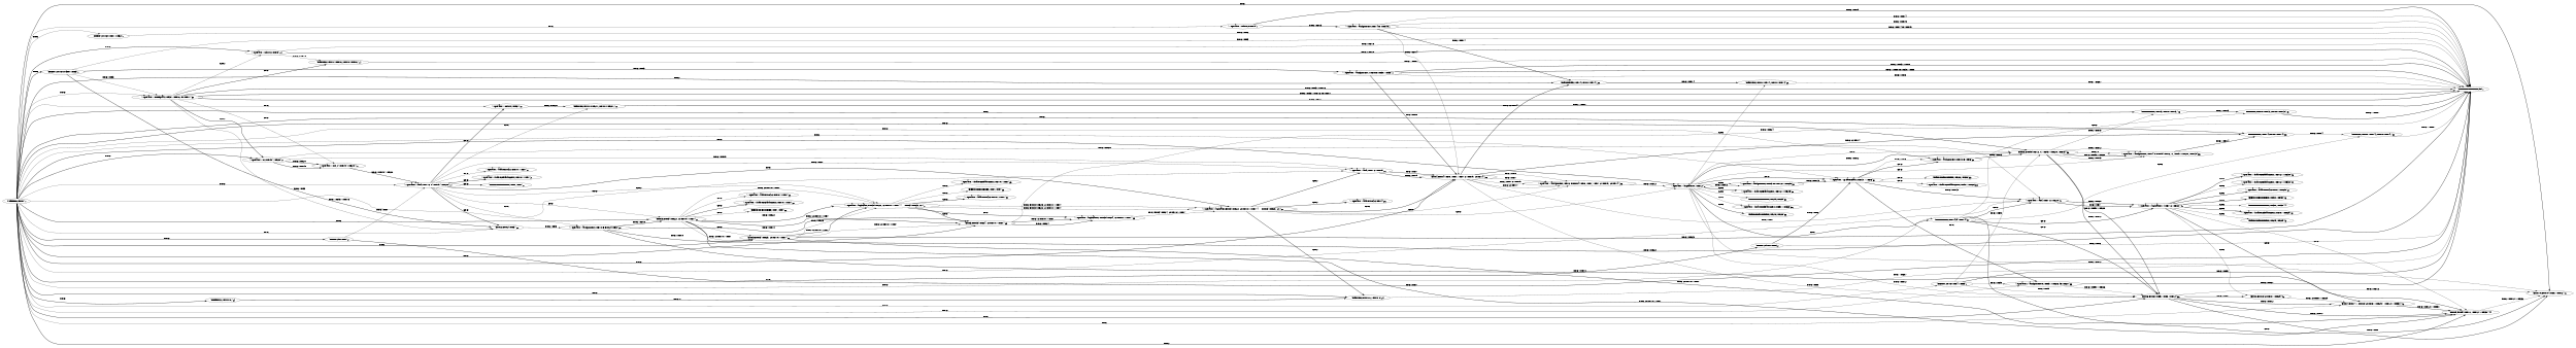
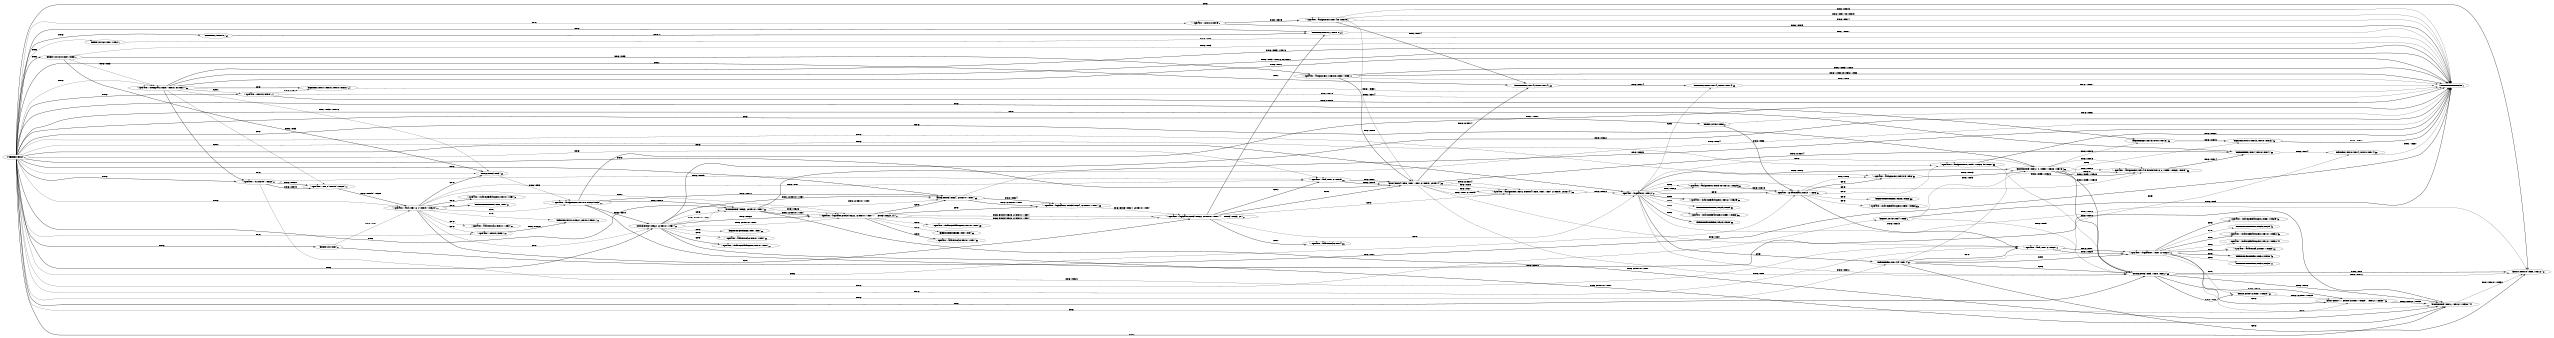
  digraph {
    rankdir=LR
    edge [style=bold]
    n1 [label=<(METHOD,FUN1)<SUB>1</SUB>>]
    n2 [label=<(PARAM,struct VAR1 *VAR2)<SUB>1</SUB>>]
    n3 [label=<(PARAM,struct socket *VAR3)<SUB>1</SUB>>]
    n4 [label=<(PARAM,struct VAR4 *VAR5)<SUB>1</SUB>>]
    n5 [label=<(PARAM,size_t VAR6)<SUB>2</SUB>>]
    n6 [label=<(PARAM,int VAR7)<SUB>2</SUB>>]
    n7 [label=<(FUN6,FUN6(VAR5, VAR8, VAR12))<SUB>39</SUB>>]
    n8 [label=<(FUN10,FUN10(VAR8, VAR12))<SUB>47</SUB>>]
    n9 [label=<(&lt;operator&gt;.notEquals,VAR3-&gt;VAR16 != VAR17)<SUB>83</SUB>>]
    n10 [label=<(&lt;operator&gt;.and,VAR7 &amp; ~(VAR19 | VAR20))<SUB>17</SUB>>]
    n11 [label=<(&lt;operator&gt;.logicalNot,!VAR12)<SUB>27</SUB>>]
    n12 [label=<(&lt;operator&gt;.greaterThan,VAR13 &gt; VAR6)<SUB>31</SUB>>]
    n13 [label=<(IDENTIFIER,VAR14,if (VAR14))<SUB>37</SUB>>]
    n14 [label=<(IDENTIFIER,VAR13,return VAR13;)<SUB>48</SUB>>]
    n15 [label=<(&lt;operator&gt;.minus,-VAR15)<SUB>7</SUB>>]
    n16 [label=<(FUN2,FUN2(VAR3))<SUB>20</SUB>>]
    n17 [label=<(RETURN,return 0;,return 0;)<SUB>24</SUB>>]
    n18 [label=<(FUN4,FUN4(VAR8, VAR7, VAR7 &amp; VAR19, &amp;VAR14))<SUB>26</SUB>>]
    n19 [label=<(&lt;operator&gt;.assignment,VAR13 = VAR6)<SUB>32</SUB>>]
    n20 [label=<(&lt;operators&gt;.assignmentOr,VAR5-&gt;VAR26 |= VAR27)<SUB>33</SUB>>]
    n21 [label=<(FUN5,FUN5(VAR12, 0, VAR5-&gt;VAR28, VAR13))<SUB>36</SUB>>]
    n22 [label=<(FUN7,FUN7(&quot;&quot;, FUN8(&amp;VAR8-&gt;VAR29), 			 VAR12-&gt;VAR30))<SUB>42</SUB>>]
    n23 [label=<(FUN9,FUN9(VAR10, VAR12-&gt;VAR30))<SUB>44</SUB>>]
    n24 [label=<(&lt;operator&gt;.minus,-VAR18)<SUB>14</SUB>>]
    n25 [label=<(&lt;operator&gt;.minus,-VAR21)<SUB>18</SUB>>]
    n26 [label=<(LITERAL,0,return 0;)<SUB>24</SUB>>]
    n27 [label=<(&lt;operator&gt;.and,VAR7 &amp; VAR19)<SUB>26</SUB>>]
    n28 [label=<(IDENTIFIER,VAR14,return VAR14;)<SUB>28</SUB>>]
    n29 [label=<(IDENTIFIER,VAR14,return VAR14;)<SUB>38</SUB>>]
    n30 [label=<(&lt;operator&gt;.and,VAR7 &amp; VAR20)<SUB>41</SUB>>]
    n31 [label=<(&lt;operator&gt;.or,VAR19 | VAR20)<SUB>17</SUB>>]
    n32 [label=<(FUN3,FUN3(VAR22, &amp;VAR10-&gt;VAR7))<SUB>21</SUB>>]
    n33 [label=<(FUN3,FUN3(VAR23, &amp;VAR10-&gt;VAR7))<SUB>22</SUB>>]
    n34 [label=<(FUN3,FUN3(VAR24, &amp;VAR10-&gt;VAR7))<SUB>23</SUB>>]
    n35 [label=<(METHOD_RETURN,int)<SUB>1</SUB>>]
    n36 [label=<(&lt;operator&gt;.assignment,*VAR8 = VAR3-&gt;VAR8)<SUB>4</SUB>>]
    n37 [label=<(FUN8,FUN8(&amp;VAR8-&gt;VAR29))<SUB>42</SUB>>]
    n38 [label=<(RETURN,return -VAR18;,return -VAR18;)<SUB>14</SUB>>]
    n39 [label=<(&lt;operator&gt;.not,~(VAR19 | VAR20))<SUB>17</SUB>>]
    n40 [label=<(&lt;operator&gt;.assignment,VAR10 = FUN2(VAR3))<SUB>20</SUB>>]
    n41 [label=<(&lt;operator&gt;.logicalOr,FUN3(VAR22, &amp;VAR10-&gt;VAR7) || 	    FUN3(VAR23, &amp;...)<SUB>21</SUB>>]
    n42 [label=<(RETURN,return -VAR21;,return -VAR21;)<SUB>18</SUB>>]
    n43 [label=<(&lt;operator&gt;.logicalOr,FUN3(VAR22, &amp;VAR10-&gt;VAR7) || 	    FUN3(VAR23, &amp;...)<SUB>21</SUB>>]
    n44 [label=<(&lt;operator&gt;.addressOf,&amp;VAR10-&gt;VAR7)<SUB>21</SUB>>]
    n45 [label=<(&lt;operator&gt;.indirectFieldAccess,VAR10-&gt;VAR7)<SUB>21</SUB>>]
    n46 [label=<(FIELD_IDENTIFIER,VAR7,VAR7)<SUB>21</SUB>>]
    n47 [label=<(&lt;operator&gt;.assignment,VAR13 = VAR12-&gt;VAR25)<SUB>30</SUB>>]
    n48 [label=<(&lt;operator&gt;.assignment,VAR14 = FUN5(VAR12, 0, VAR5-&gt;VAR28, VAR13))<SUB>36</SUB>>]
    n49 [label=<(RETURN,return VAR14;,return VAR14;)<SUB>28</SUB>>]
    n50 [label=<(&lt;operator&gt;.indirectFieldAccess,VAR12-&gt;VAR25)<SUB>30</SUB>>]
    n51 [label=<(FIELD_IDENTIFIER,VAR25,VAR25)<SUB>30</SUB>>]
    n52 [label=<(&lt;operator&gt;.indirectFieldAccess,VAR5-&gt;VAR28)<SUB>36</SUB>>]
    n53 [label=<(FIELD_IDENTIFIER,VAR28,VAR28)<SUB>36</SUB>>]
    n54 [label=<(&lt;operator&gt;.indirectFieldAccess,VAR5-&gt;VAR26)<SUB>33</SUB>>]
    n55 [label=<(FIELD_IDENTIFIER,VAR26,VAR26)<SUB>33</SUB>>]
    n56 [label=<(RETURN,return VAR13;,return VAR13;)<SUB>48</SUB>>]
    n57 [label=<(&lt;operator&gt;.logicalNot,!(VAR7 &amp; VAR20))<SUB>41</SUB>>]
    n58 [label=<(RETURN,return VAR14;,return VAR14;)<SUB>38</SUB>>]
    n59 [label=<(&lt;operator&gt;.assignment,VAR14 = -VAR15)<SUB>7</SUB>>]
    n60 [label=<(&lt;operator&gt;.assignment,VAR12 = FUN4(VAR8, VAR7, VAR7 &amp; VAR19, &amp;VAR14))<SUB>26</SUB>>]
    n61 [label=<(&lt;operator&gt;.addressOf,&amp;VAR10-&gt;VAR7)<SUB>22</SUB>>]
    n62 [label=<(&lt;operator&gt;.indirectFieldAccess,VAR10-&gt;VAR7)<SUB>22</SUB>>]
    n63 [label=<(FIELD_IDENTIFIER,VAR7,VAR7)<SUB>22</SUB>>]
    n64 [label=<(&lt;operator&gt;.logicalNot,!FUN3(VAR24, &amp;VAR10-&gt;VAR7))<SUB>23</SUB>>]
    n65 [label=<(&lt;operator&gt;.addressOf,&amp;VAR14)<SUB>26</SUB>>]
    n66 [label=<(&lt;operator&gt;.addressOf,&amp;VAR10-&gt;VAR7)<SUB>23</SUB>>]
    n67 [label=<(&lt;operator&gt;.indirectFieldAccess,VAR10-&gt;VAR7)<SUB>23</SUB>>]
    n68 [label=<(FIELD_IDENTIFIER,VAR7,VAR7)<SUB>23</SUB>>]
    n69 [label=<(&lt;operator&gt;.indirectFieldAccess,VAR12-&gt;VAR30)<SUB>43</SUB>>]
    n70 [label=<(&lt;operator&gt;.indirectFieldAccess,VAR12-&gt;VAR30)<SUB>44</SUB>>]
    n71 [label=<(&lt;operator&gt;.addressOf,&amp;VAR8-&gt;VAR29)<SUB>42</SUB>>]
    n72 [label=<(FIELD_IDENTIFIER,VAR30,VAR30)<SUB>43</SUB>>]
    n73 [label=<(FIELD_IDENTIFIER,VAR30,VAR30)<SUB>44</SUB>>]
    n74 [label=<(&lt;operator&gt;.indirectFieldAccess,VAR8-&gt;VAR29)<SUB>42</SUB>>]
    n75 [label=<(FIELD_IDENTIFIER,VAR29,VAR29)<SUB>42</SUB>>]
    n1 -> n2 [label="DDG: " style=solid]
    n1 -> n3 [label="DDG: "]
    n1 -> n4 [label="DDG: " style=solid]
    n1 -> n5 [label="DDG: "]
    n1 -> n6 [label="DDG: "]
    n1 -> n7 [label="DDG: "]
    n1 -> n8 [label="DDG: "]
    n1 -> n9 [label="DDG: " style=solid]
    n1 -> n10 [label="DDG: " style=solid]
    n1 -> n11 [label="DDG: "]
    n1 -> n12 [label="DDG: " style=solid]
    n1 -> n13 [label="DDG: " style=solid]
    n1 -> n14 [label="DDG: "]
    n1 -> n15 [label="DDG: " style=solid]
    n1 -> n16 [label="DDG: " style=solid]
    n1 -> n17 [label="DDG: "]
    n1 -> n18 [label="DDG: "]
    n1 -> n19 [label="DDG: " style=solid]
    n1 -> n20 [label="DDG: " style=solid]
    n1 -> n21 [label="DDG: "]
    n1 -> n22 [label="DDG: " style=solid]
    n1 -> n23 [label="DDG: "]
    n1 -> n24 [label="DDG: "]
    n1 -> n25 [label="DDG: " style=solid]
    n1 -> n26 [label="DDG: "]
    n1 -> n27 [label="DDG: " style=solid]
    n1 -> n28 [label="DDG: "]
    n1 -> n29 [label="DDG: "]
    n1 -> n30 [label="DDG: " style=solid]
    n1 -> n31 [label="DDG: "]
    n1 -> n32 [label="DDG: "]
    n1 -> n33 [label="DDG: "]
    n1 -> n34 [label="DDG: "]
    n2 -> n35 [label="DDG: VAR2" style=solid]
    n3 -> n9 [label="DDG: VAR3" style=solid]
    n3 -> n16 [label="DDG: VAR3"]
    n3 -> n35 [label="DDG: VAR3" style=solid]
    n3 -> n36 [label="DDG: VAR3"]
    n4 -> n7 [label="DDG: VAR5" style=solid]
-   n4 -> n20 [label="DDG: VAR5" style=solid]
    n4 -> n21 [label="DDG: VAR5" style=solid]
    n4 -> n35 [label="DDG: VAR5"]
    n5 -> n12 [label="DDG: VAR6"]
    n5 -> n35 [label="DDG: VAR6" style=solid]
    n6 -> n10 [label="DDG: VAR7" style=solid]
    n6 -> n35 [label="DDG: VAR7"]
    n7 -> n8 [label="DDG: VAR8"]
    n7 -> n8 [label="DDG: VAR12" style=solid]
    n7 -> n22 [label="DDG: VAR12"]
    n7 -> n23 [label="DDG: VAR12"]
    n7 -> n37 [label="DDG: VAR8"]
    n9 -> n16 [label="DDG: VAR3-&gt;VAR16" style=solid]
    n9 -> n24 [label="CDG: " style=solid]
    n9 -> n31 [label="CDG: "]
    n9 -> n35 [label="DDG: VAR3-&gt;VAR16"]
    n9 -> n35 [label="DDG: VAR3-&gt;VAR16 != VAR17"]
    n9 -> n35 [label="DDG: VAR17"]
    n9 -> n38 [label="CDG: "]
    n9 -> n39 [label="CDG: " style=solid]
    n10 -> n16 [label="CDG: "]
-   n10 -> n25 [label="CDG: "]
+   n10 -> n25 [label="CDG: " style=solid]
    n10 -> n27 [label="DDG: VAR7" style=solid]
    n10 -> n32 [label="CDG: " style=solid]
    n10 -> n40 [label="CDG: " style=solid]
    n10 -> n41 [label="CDG: "]
    n10 -> n42 [label="CDG: " style=solid]
    n10 -> n43 [label="CDG: " style=solid]
    n10 -> n44 [label="CDG: " style=solid]
    n10 -> n45 [label="CDG: "]
    n10 -> n46 [label="CDG: "]
    n11 -> n7 [label="DDG: VAR12" style=solid]
    n11 -> n8 [label="DDG: VAR12" style=solid]
    n11 -> n12 [label="CDG: "]
    n11 -> n13 [label="CDG: "]
    n11 -> n21 [label="DDG: VAR12"]
    n11 -> n21 [label="CDG: " style=solid]
    n11 -> n47 [label="DDG: VAR12" style=solid]
    n11 -> n47 [label="CDG: " style=solid]
    n11 -> n48 [label="CDG: " style=solid]
    n11 -> n49 [label="CDG: " style=solid]
    n11 -> n50 [label="CDG: "]
    n11 -> n51 [label="CDG: " style=solid]
    n11 -> n52 [label="CDG: " style=solid]
    n11 -> n53 [label="CDG: "]
    n12 -> n19 [label="DDG: VAR6" style=solid]
    n12 -> n19 [label="CDG: "]
-   n12 -> n20 [label="CDG: "]
+   n12 -> n20 [label="CDG: " style=solid]
    n12 -> n30 [label="DDG: VAR13"]
    n12 -> n54 [label="CDG: " style=solid]
    n12 -> n55 [label="CDG: " style=solid]
    n13 -> n7 [label="CDG: "]
    n13 -> n8 [label="CDG: "]
    n13 -> n30 [label="CDG: "]
    n13 -> n56 [label="CDG: " style=solid]
    n13 -> n57 [label="CDG: "]
    n13 -> n58 [label="CDG: " style=solid]
    n14 -> n56 [label="DDG: VAR13"]
    n15 -> n35 [label="DDG: VAR15"]
    n15 -> n59 [label="DDG: VAR15"]
    n16 -> n40 [label="DDG: VAR3" style=solid]
    n17 -> n35 [label="DDG: &lt;RET&gt;" style=solid]
    n18 -> n7 [label="DDG: VAR8" style=solid]
    n18 -> n28 [label="DDG: &amp;VAR14"]
    n18 -> n29 [label="DDG: &amp;VAR14"]
    n18 -> n30 [label="DDG: VAR7" style=solid]
    n18 -> n60 [label="DDG: VAR8" style=solid]
    n18 -> n60 [label="DDG: VAR7" style=solid]
    n18 -> n60 [label="DDG: VAR7 &amp; VAR19" style=solid]
    n18 -> n60 [label="DDG: &amp;VAR14" style=solid]
    n19 -> n21 [label="DDG: VAR13"]
    n20 -> n7 [label="DDG: VAR5-&gt;VAR26" style=solid]
    n20 -> n35 [label="DDG: VAR27"]
    n21 -> n7 [label="DDG: VAR5-&gt;VAR28"]
    n21 -> n7 [label="DDG: VAR12"]
    n21 -> n14 [label="DDG: VAR13" style=solid]
    n21 -> n48 [label="DDG: VAR12" style=solid]
    n21 -> n48 [label="DDG: 0" style=solid]
    n21 -> n48 [label="DDG: VAR5-&gt;VAR28"]
    n21 -> n48 [label="DDG: VAR13" style=solid]
    n22 -> n23 [label="DDG: VAR12-&gt;VAR30"]
    n23 -> n8 [label="DDG: VAR12-&gt;VAR30" style=solid]
    n24 -> n35 [label="DDG: VAR18" style=solid]
    n24 -> n35 [label="DDG: -VAR18"]
    n24 -> n38 [label="DDG: -VAR18" style=solid]
    n25 -> n42 [label="DDG: -VAR21"]
    n26 -> n17 [label="DDG: 0"]
    n27 -> n18 [label="DDG: VAR7"]
    n27 -> n18 [label="DDG: VAR19"]
    n28 -> n49 [label="DDG: VAR14"]
    n29 -> n58 [label="DDG: VAR14" style=solid]
    n30 -> n57 [label="DDG: VAR7"]
    n30 -> n57 [label="DDG: VAR20"]
    n31 -> n27 [label="DDG: VAR19" style=solid]
    n31 -> n30 [label="DDG: VAR20" style=solid]
    n31 -> n39 [label="DDG: VAR19"]
    n31 -> n39 [label="DDG: VAR20"]
    n32 -> n23 [label="DDG: &amp;VAR10-&gt;VAR7"]
    n32 -> n33 [label="DDG: &amp;VAR10-&gt;VAR7" style=solid]
    n32 -> n33 [label="CDG: " style=solid]
    n32 -> n34 [label="DDG: &amp;VAR10-&gt;VAR7"]
    n32 -> n35 [label="DDG: VAR22"]
    n32 -> n43 [label="DDG: VAR22"]
    n32 -> n43 [label="DDG: &amp;VAR10-&gt;VAR7" style=solid]
    n32 -> n61 [label="CDG: " style=solid]
    n32 -> n62 [label="CDG: "]
    n32 -> n63 [label="CDG: " style=solid]
    n33 -> n23 [label="DDG: &amp;VAR10-&gt;VAR7"]
    n33 -> n34 [label="DDG: &amp;VAR10-&gt;VAR7" style=solid]
    n33 -> n35 [label="DDG: VAR23"]
    n33 -> n43 [label="DDG: VAR23" style=solid]
    n33 -> n43 [label="DDG: &amp;VAR10-&gt;VAR7"]
    n34 -> n35 [label="DDG: VAR24" style=solid]
    n34 -> n64 [label="DDG: VAR24"]
    n34 -> n64 [label="DDG: &amp;VAR10-&gt;VAR7"]
    n36 -> n18 [label="DDG: VAR8"]
    n36 -> n35 [label="DDG: VAR8" style=solid]
    n36 -> n35 [label="DDG: VAR3-&gt;VAR8"]
    n36 -> n35 [label="DDG: *VAR8 = VAR3-&gt;VAR8"]
    n37 -> n22 [label="DDG: &amp;VAR8-&gt;VAR29" style=solid]
    n38 -> n35 [label="DDG: &lt;RET&gt;" style=solid]
    n39 -> n10 [label="DDG: VAR19 | VAR20"]
    n40 -> n23 [label="DDG: VAR10"]
    n40 -> n32 [label="DDG: VAR10"]
    n40 -> n33 [label="DDG: VAR10"]
    n40 -> n34 [label="DDG: VAR10"]
    n41 -> n11 [label="CDG: " style=solid]
    n41 -> n17 [label="CDG: "]
    n41 -> n18 [label="CDG: "]
    n41 -> n27 [label="CDG: "]
    n41 -> n60 [label="CDG: " style=solid]
    n41 -> n65 [label="CDG: "]
-   n42 -> n35 [label="DDG: &lt;RET&gt;"]
+   n40 -> n35 [label="DDG: &lt;RET&gt;"]
    n43 -> n34 [label="CDG: "]
    n43 -> n41 [label="DDG: FUN3(VAR22, &amp;VAR10-&gt;VAR7)" style=solid]
    n43 -> n41 [label="DDG: FUN3(VAR23, &amp;VAR10-&gt;VAR7)" style=solid]
    n43 -> n64 [label="CDG: "]
    n43 -> n66 [label="CDG: "]
    n43 -> n67 [label="CDG: " style=solid]
    n43 -> n68 [label="CDG: " style=solid]
    n47 -> n12 [label="DDG: VAR13"]
    n48 -> n29 [label="DDG: VAR14"]
    n49 -> n35 [label="DDG: &lt;RET&gt;" style=solid]
    n56 -> n35 [label="DDG: &lt;RET&gt;"]
    n57 -> n22 [label="CDG: "]
    n57 -> n23 [label="CDG: " style=solid]
    n57 -> n37 [label="CDG: " style=solid]
    n57 -> n69 [label="CDG: "]
    n57 -> n70 [label="CDG: " style=solid]
    n57 -> n71 [label="CDG: "]
    n57 -> n72 [label="CDG: "]
    n57 -> n73 [label="CDG: " style=solid]
    n57 -> n74 [label="CDG: "]
    n57 -> n75 [label="CDG: " style=solid]
    n58 -> n35 [label="DDG: &lt;RET&gt;" style=solid]
    n59 -> n18 [label="DDG: VAR14" style=solid]
    n59 -> n28 [label="DDG: VAR14"]
    n59 -> n35 [label="DDG: VAR14" style=solid]
    n59 -> n35 [label="DDG: -VAR15" style=solid]
    n59 -> n35 [label="DDG: VAR14 = -VAR15" style=solid]
    n60 -> n11 [label="DDG: VAR12" style=solid]
    n64 -> n41 [label="DDG: FUN3(VAR24, &amp;VAR10-&gt;VAR7)" style=solid]
  }
